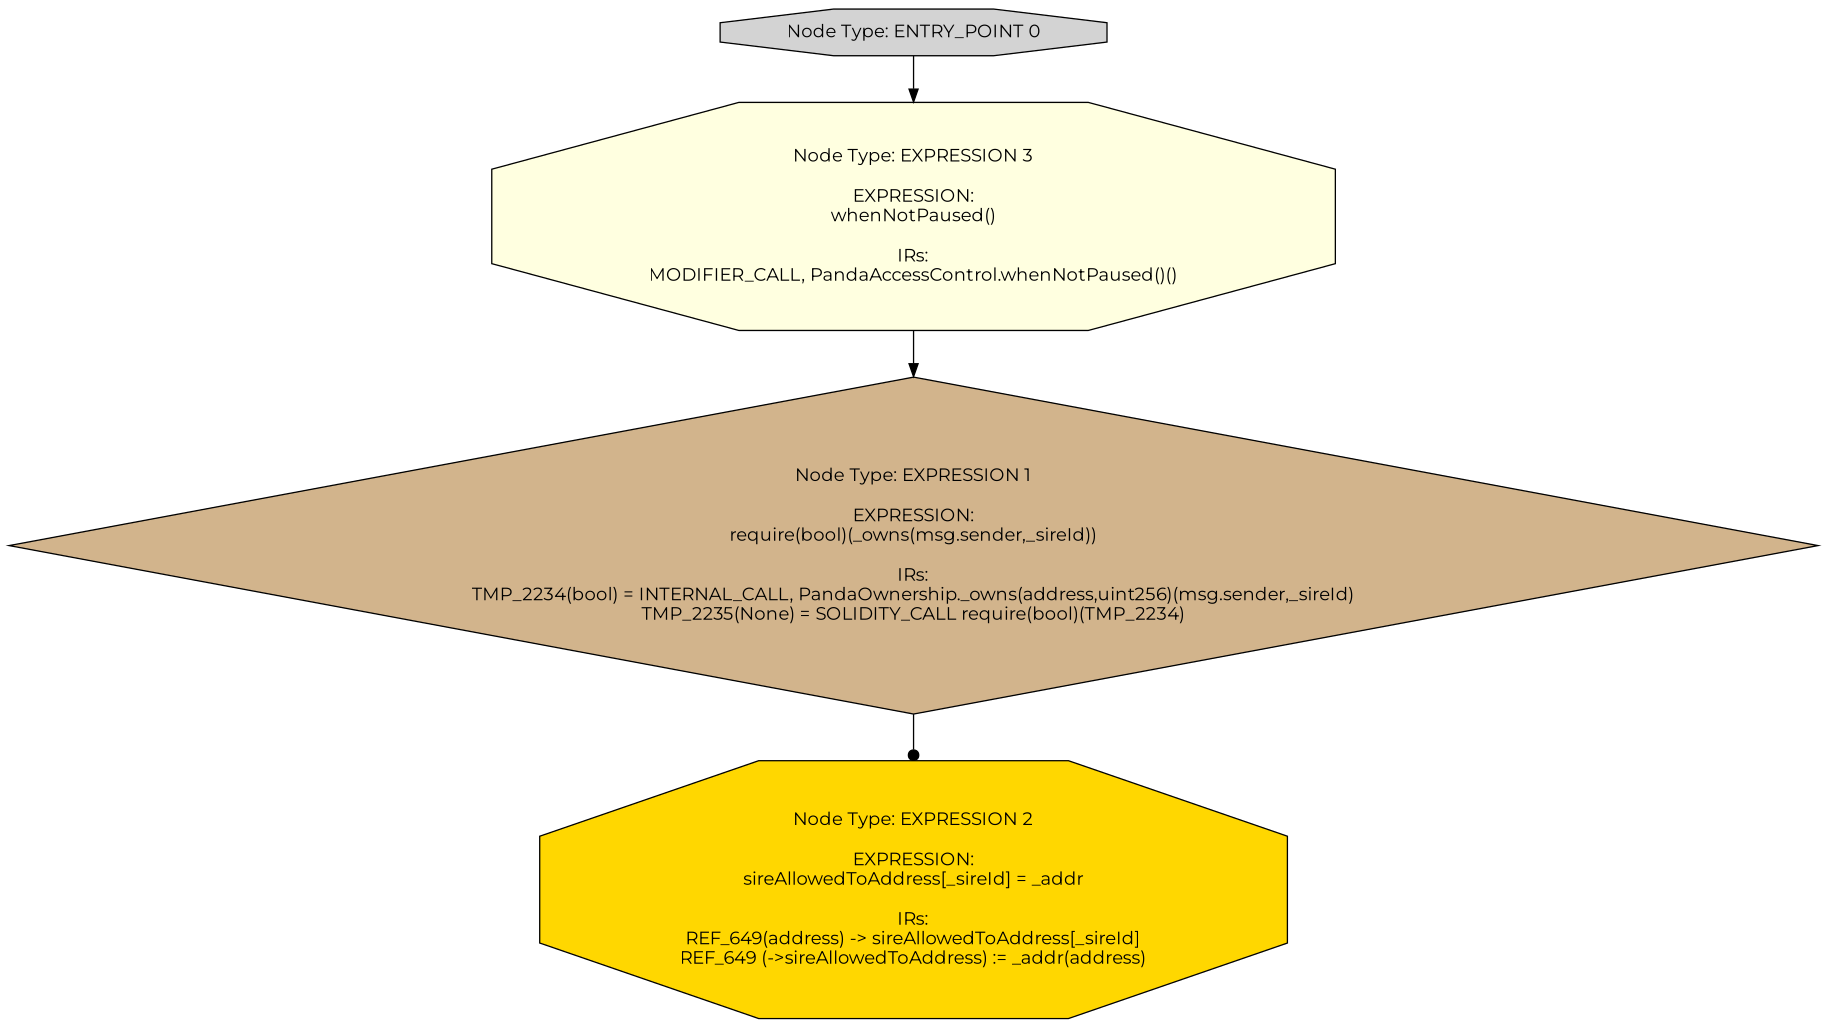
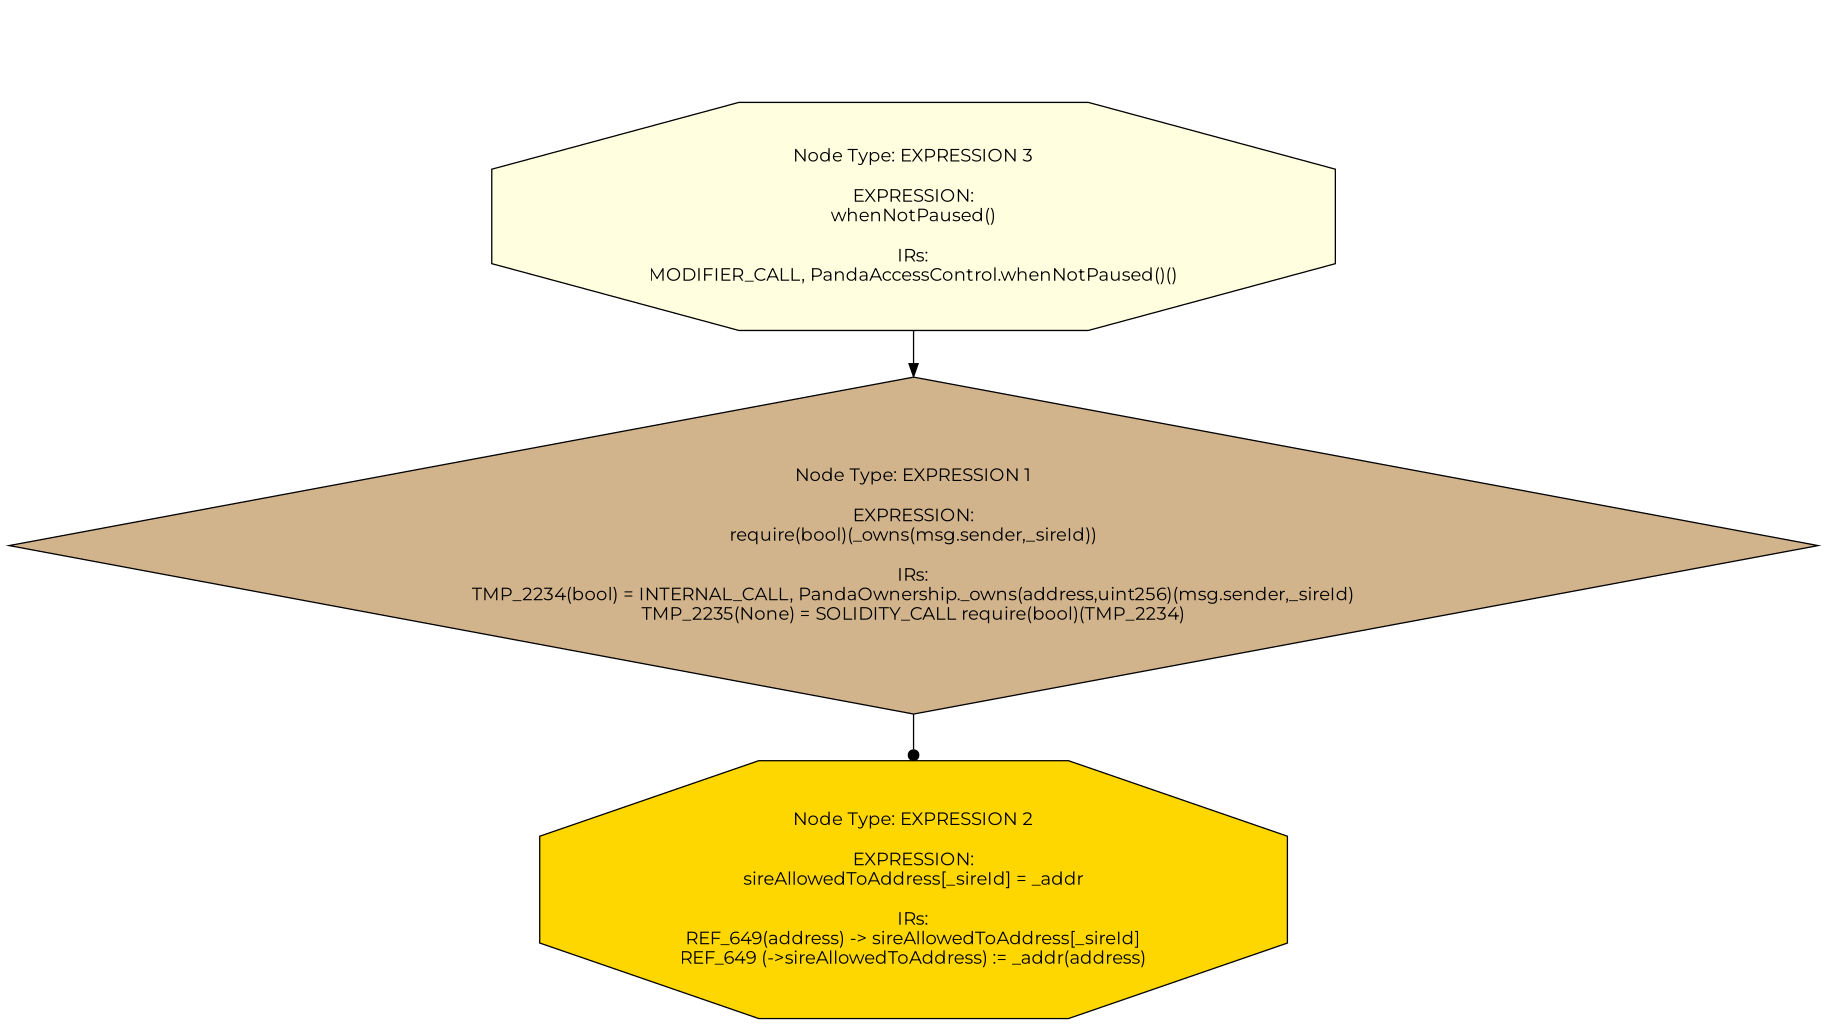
  digraph {
    fontname=Montserrat
    node [style=filled shape=octagon fontname=Montserrat]
    edge [arrowhead=normal fontname=Montserrat]
-   n1 [label="Node Type: ENTRY_POINT 0\n" fillcolor=lightgrey]
    n2 [label="Node Type: EXPRESSION 3\n\nEXPRESSION:\nwhenNotPaused()\n\nIRs:\nMODIFIER_CALL, PandaAccessControl.whenNotPaused()()" fillcolor=lightyellow]
    n3 [label="Node Type: EXPRESSION 1\n\nEXPRESSION:\nrequire(bool)(_owns(msg.sender,_sireId))\n\nIRs:\nTMP_2234(bool) = INTERNAL_CALL, PandaOwnership._owns(address,uint256)(msg.sender,_sireId)\nTMP_2235(None) = SOLIDITY_CALL require(bool)(TMP_2234)" fillcolor=tan shape=diamond]
    n4 [label="Node Type: EXPRESSION 2\n\nEXPRESSION:\nsireAllowedToAddress[_sireId] = _addr\n\nIRs:\nREF_649(address) -> sireAllowedToAddress[_sireId]\nREF_649 (->sireAllowedToAddress) := _addr(address)" fillcolor=gold]
-   n1 -> n2
    n2 -> n3
    n3 -> n4 [arrowhead=dot]
  }
